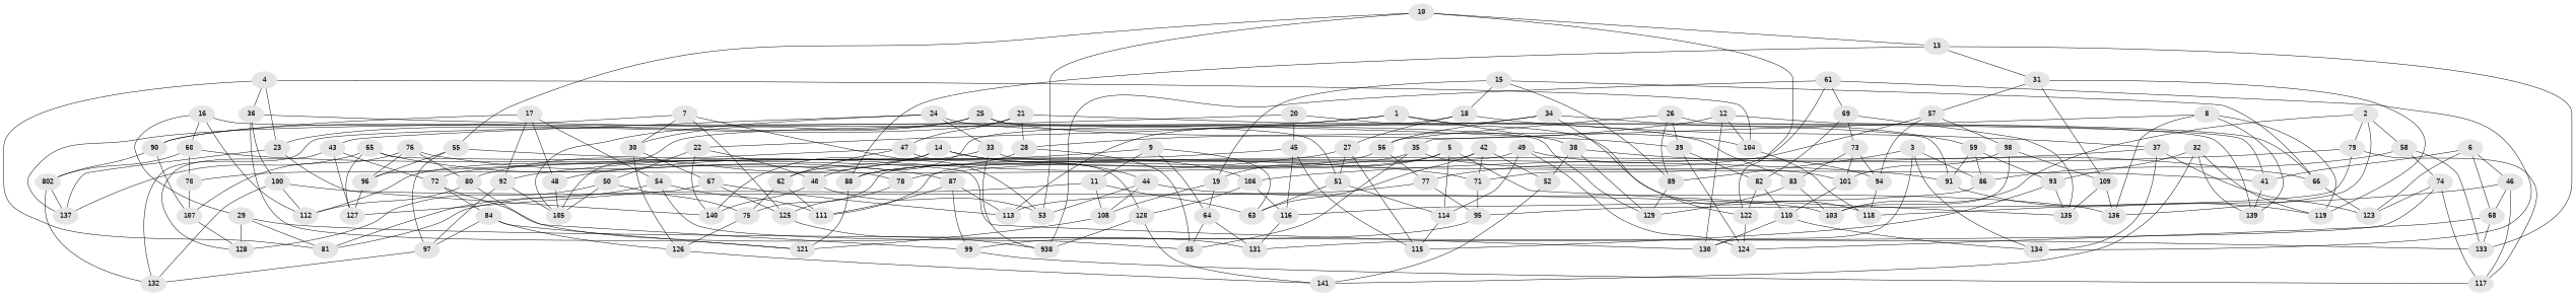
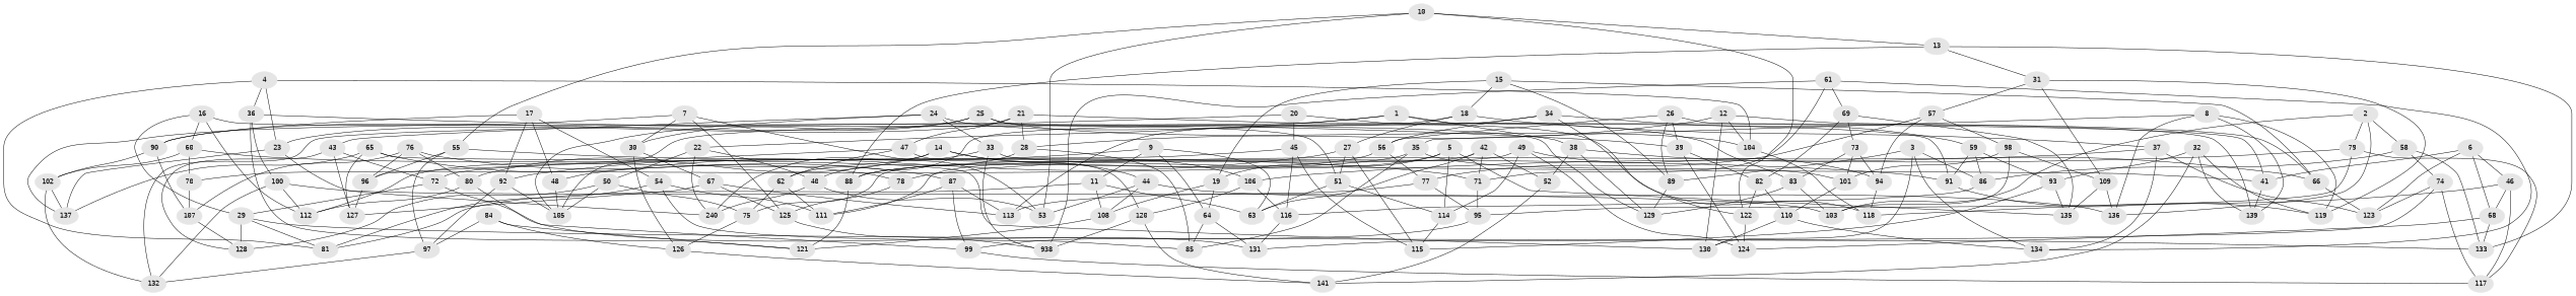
  graph {
    fontname="DejaVu Sans Mono"
    node [color=gray90 fontname="DejaVu Sans Mono" style=filled]
    edge [fontname="DejaVu Sans Mono"]
    1
    22
    38
    105
    139
    40
    50
-   140
+   140 [label=240]
    66
    129
    52
    2
    58
    79
    103
    136
    86
    133
    74
    106
    117
    95
    3
    89
    130
    134
    116
    4
    23
    36
    81
    104
    137
    39
    100
    121
    118
    5
    19
    88
    114
    135
    64
    108
    115
    6
    41
    46
    68
    123
    124
    7
    30
    53
    125
    67
    126
    n58 [label=938]
    8
    35
    119
    70
    85
    101
    9
    11
    48
    63
    131
    10
    13
    55
    122
    31
    91
    96
    97
    12
    28
    57
    109
    14
    44
    80
    112
    99
    120
    15
    18
    27
    37
    62
    16
    29
    60
    128
    71
-   102 [label=802]
+   102
    17
    54
    90
    92
    111
    107
    51
    78
    75
    20
    45
    132
    72
    21
    47
    24
    33
    43
    83
    127
    141
    25
    26
    56
    82
    77
    113
    94
    98
    32
    93
    34
    59
    110
    42
    84
    49
    61
    69
    73
    65
    76
    87
    1 -- 22
    1 -- 38
    1 -- 105
    1 -- 139
    22 -- 40
    22 -- 50
    22 -- 140
    38 -- 66
    38 -- 129
    38 -- 52
    40 -- 140
    40 -- 53
    50 -- 105
    50 -- 128
    50 -- 75
    66 -- 123
    52 -- 141
    2 -- 58
    2 -- 79
    2 -- 103
    2 -- 136
    58 -- 86
    58 -- 133
    58 -- 74
    79 -- 106
    79 -- 117
    79 -- 95
    86 -- 116
    74 -- 117
    74 -- 123
    74 -- 131
    106 -- 116
    106 -- 120
    95 -- 99
    3 -- 86
    3 -- 89
    3 -- 130
    3 -- 134
    89 -- 129
    116 -- 131
    4 -- 23
    4 -- 36
    4 -- 81
    4 -- 104
    23 -- 140
    23 -- 137
    36 -- 39
    36 -- 100
    36 -- 121
    104 -- 118
    39 -- 124
    39 -- 82
    100 -- 103
    100 -- 112
    100 -- 132
    5 -- 19
    5 -- 88
    5 -- 114
    5 -- 135
    19 -- 64
    19 -- 108
    88 -- 121
    114 -- 115
    64 -- 85
    64 -- 131
    108 -- 121
    6 -- 41
    6 -- 46
    6 -- 68
    6 -- 123
    41 -- 139
    46 -- 117
    46 -- 118
    46 -- 68
    68 -- 133
    68 -- 124
    7 -- 137
    7 -- 30
    7 -- 53
    7 -- 125
    30 -- 67
    30 -- 126
    125 -- n58
    67 -- 125
    67 -- 127
    67 -- 113
    126 -- 141
    8 -- 139
    8 -- 136
    8 -- 35
    8 -- 119
    35 -- 70
    35 -- 85
    35 -- 101
    70 -- 107
    101 -- 110
    9 -- 64
    9 -- 11
    9 -- 48
    9 -- 63
    11 -- 81
    11 -- 108
    11 -- 63
    48 -- 105
    10 -- 53
    10 -- 13
    10 -- 55
    10 -- 122
    13 -- 133
    13 -- 88
    13 -- 31
    55 -- 91
    55 -- 96
    55 -- 97
    122 -- 124
    31 -- 119
    31 -- 57
    31 -- 109
    91 -- 119
    96 -- 127
    97 -- 132
    12 -- 66
    12 -- 130
    12 -- 104
    12 -- 28
    28 -- 40
    28 -- 85
    57 -- 77
    57 -- 94
    57 -- 98
    109 -- 136
    109 -- 135
    14 -- 106
    14 -- 44
    14 -- 80
    14 -- 112
    44 -- 136
    44 -- 108
    44 -- 53
    80 -- 112
    80 -- 99
    99 -- 117
    120 -- n58
    120 -- 141
    15 -- 66
    15 -- 89
    15 -- 19
    15 -- 18
    18 -- 27
    18 -- 37
    18 -- 62
    27 -- 115
    27 -- 92
    27 -- 51
    37 -- 134
    37 -- 123
    37 -- 78
    62 -- 111
    62 -- 75
    16 -- 129
    16 -- 112
    16 -- 29
    16 -- 60
    29 -- 133
    29 -- 81
    29 -- 128
    60 -- 70
    60 -- 71
    60 -- 102
    71 -- 95
    102 -- 137
    102 -- 132
    17 -- 48
    17 -- 54
    17 -- 90
    17 -- 92
    54 -- 81
    54 -- 85
    54 -- 111
    90 -- 102
    90 -- 107
    92 -- 105
    92 -- 97
    107 -- 128
    51 -- 114
    51 -- 63
    78 -- 125
    75 -- 126
    20 -- 118
    20 -- 45
    20 -- 132
    45 -- 116
    45 -- 115
    45 -- 72
    72 -- 131
-   72 -- 84
+   72 -- 29
    21 -- 23
    21 -- 91
    21 -- 28
    21 -- 47
    47 -- 96
    47 -- 120
    47 -- 62
    24 -- 105
    24 -- 33
    24 -- 43
    24 -- 83
    33 -- 140
    33 -- 41
    33 -- n58
    43 -- 128
    43 -- 72
    43 -- 127
    83 -- 129
    83 -- 103
    25 -- 104
    25 -- 30
    25 -- 90
    25 -- 51
    26 -- 89
    26 -- 39
    26 -- 41
    26 -- 56
    56 -- 88
    56 -- 77
    82 -- 122
    82 -- 110
    77 -- 95
    77 -- 113
    94 -- 118
    98 -- 103
    98 -- 101
    98 -- 109
    32 -- 139
    32 -- 119
    32 -- 141
    32 -- 93
    93 -- 135
    93 -- 115
    34 -- 122
    34 -- 56
    34 -- 113
    34 -- 59
    59 -- 86
    59 -- 91
    59 -- 93
    110 -- 130
    110 -- 134
    42 -- 52
    42 -- 63
    42 -- 71
    42 -- 75
    84 -- 121
    84 -- 126
    84 -- 97
    49 -- 114
    49 -- 124
    49 -- 111
    49 -- 94
    61 -- 134
    61 -- n58
    61 -- 71
    61 -- 69
    69 -- 135
    69 -- 82
    69 -- 73
    73 -- 101
    73 -- 83
    73 -- 94
    65 -- 130
    65 -- 137
    65 -- 78
    65 -- 127
    76 -- 96
    76 -- 80
    76 -- 107
    76 -- 87
    87 -- 99
    87 -- 111
    87 -- 113
  }
